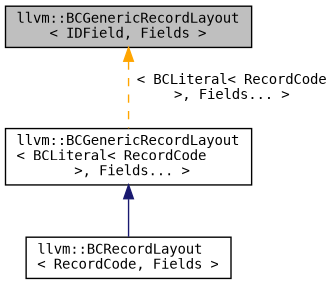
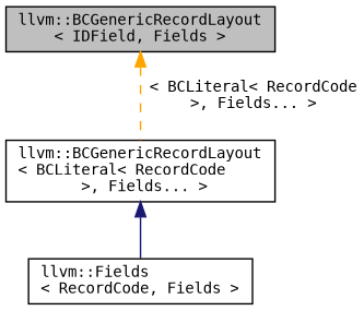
  digraph {
    fontname="DejaVu Sans Mono"
    node [color=black fontname="DejaVu Sans Mono" fontsize=10 shape=record]
    edge [dir=back fontname="DejaVu Sans Mono" fontsize=10 labelfontname=Helvetica labelfontsize=10]
    n1 [fillcolor=grey75 fontcolor=black height=0.2 label="llvm::BCGenericRecordLayout\l\< IDField, Fields \>" style=filled width=0.4]
    n2 [height=0.2 label="llvm::BCGenericRecordLayout\l\< BCLiteral\< RecordCode\l \>, Fields... \>" width=0.4]
-   n3 [height=0.2 label="llvm::BCRecordLayout\l\< RecordCode, Fields \>" width=0.4]
+   n3 [height=0.2 label="llvm::Fields\l\< RecordCode, Fields \>" width=0.4]
    n1 -> n2 [color=orange label=" \< BCLiteral\< RecordCode\l \>, Fields... \>" style=dashed]
    n2 -> n3 [color=midnightblue style=solid]
  }
